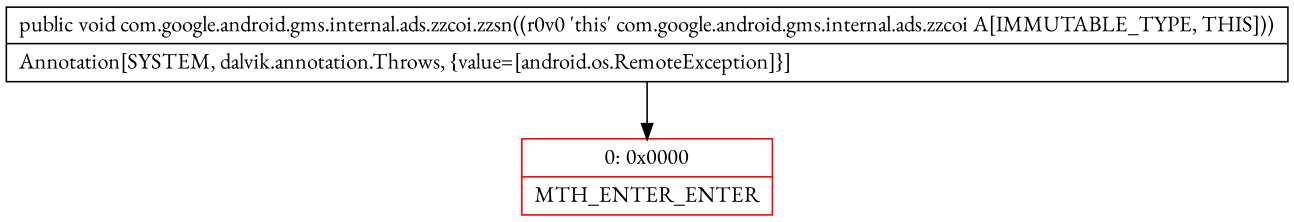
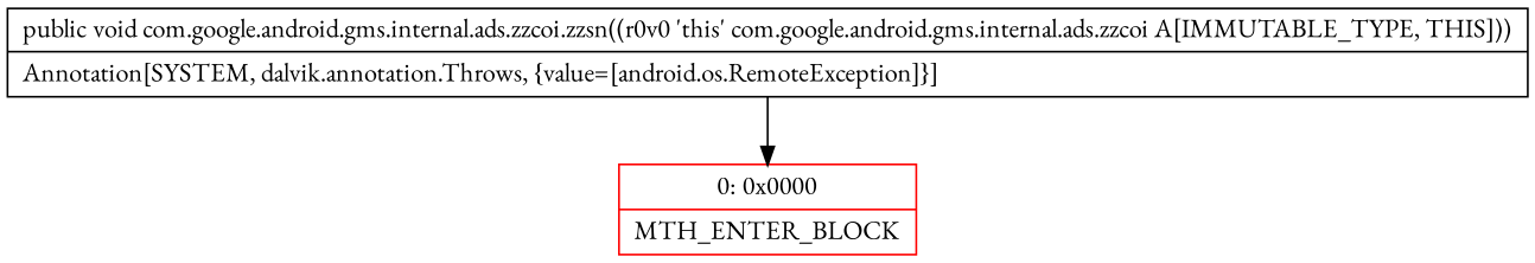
  digraph {
    fontname="EB Garamond"
    node [shape=record fontname="EB Garamond"]
-   n1 [color=red label="{0\:\ 0x0000|MTH_ENTER_ENTER\l}"]
+   n1 [color=red label="{0\:\ 0x0000|MTH_ENTER_BLOCK\l}"]
    n2 [label="{public void com.google.android.gms.internal.ads.zzcoi.zzsn((r0v0 'this' com.google.android.gms.internal.ads.zzcoi A[IMMUTABLE_TYPE, THIS]))  | Annotation[SYSTEM, dalvik.annotation.Throws, \{value=[android.os.RemoteException]\}]\l}"]
    subgraph cluster_1 {
      label="R(0)"
    }
    n2 -> n1 [fontname="EB Garamond"]
  }
